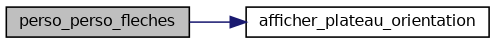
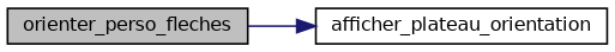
  digraph {
    rankdir=LR
    node [color=black fontname=Helvetica fontsize=10 shape=record]
-   n1 [fillcolor=grey75 fontcolor=black height=0.2 label=perso_perso_fleches style=filled width=0.4]
+   n1 [fillcolor=grey75 fontcolor=black height=0.2 label=orienter_perso_fleches style=filled width=0.4]
    n2 [height=0.2 label=afficher_plateau_orientation width=0.4]
    n1 -> n2 [color=midnightblue fontname=Helvetica fontsize=10 labelfontname=Helvetica labelfontsize=10 style=solid]
  }
